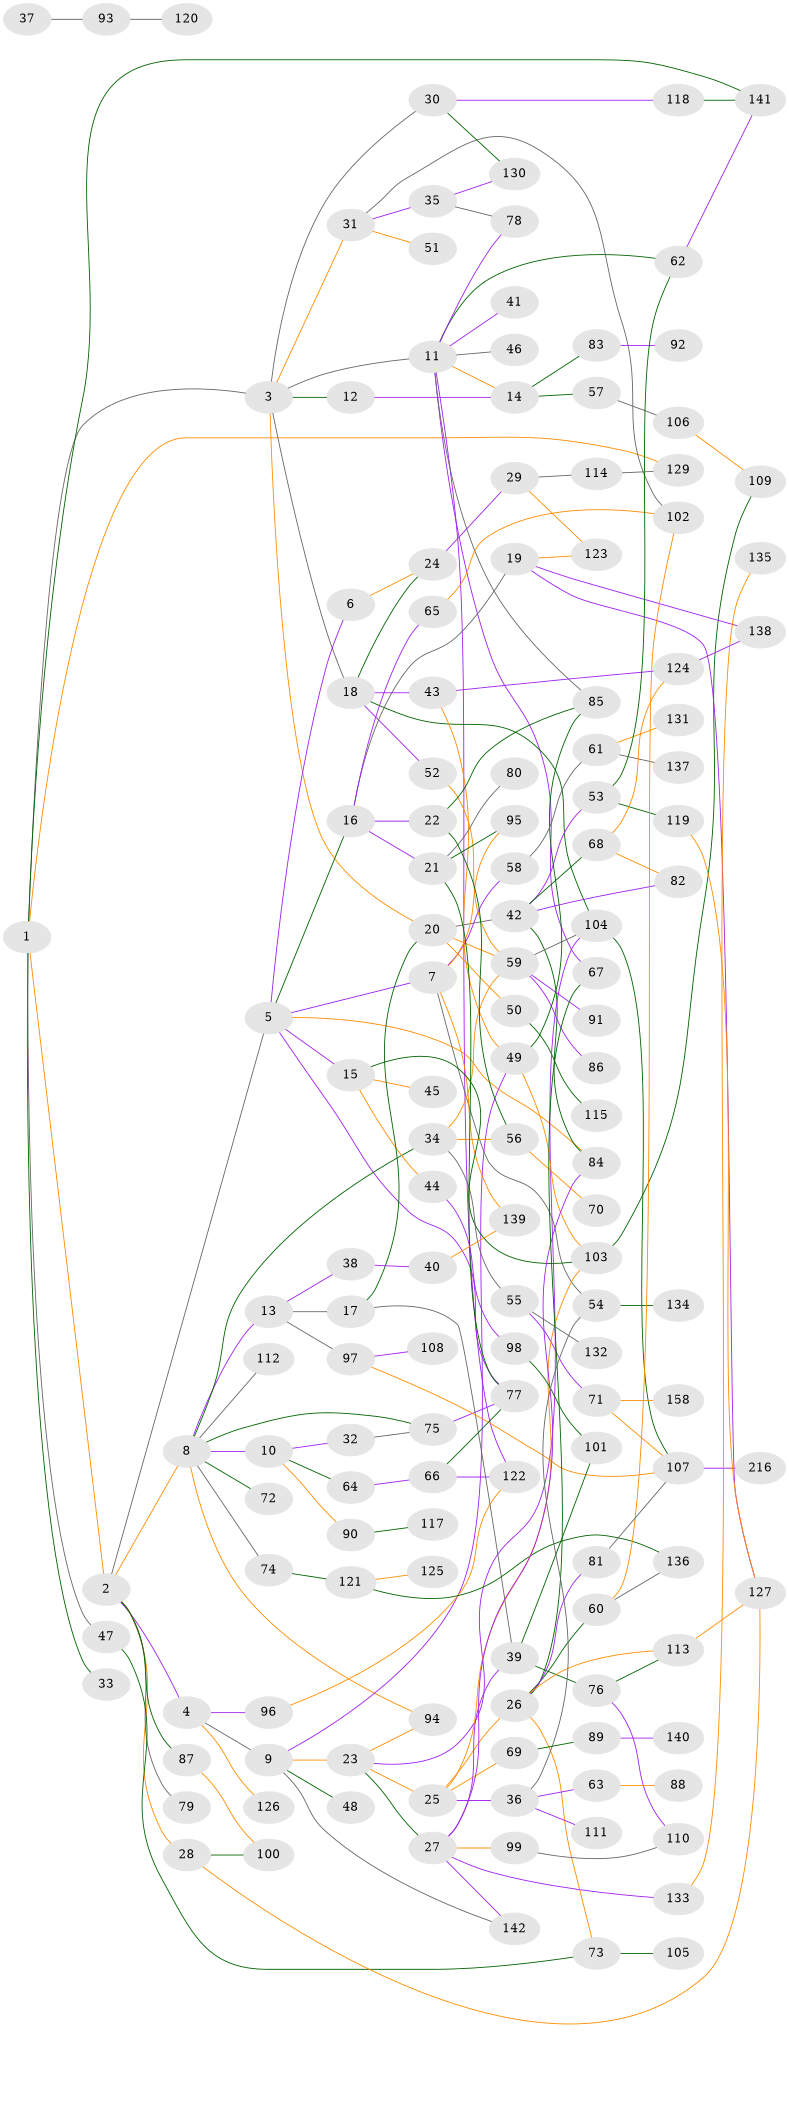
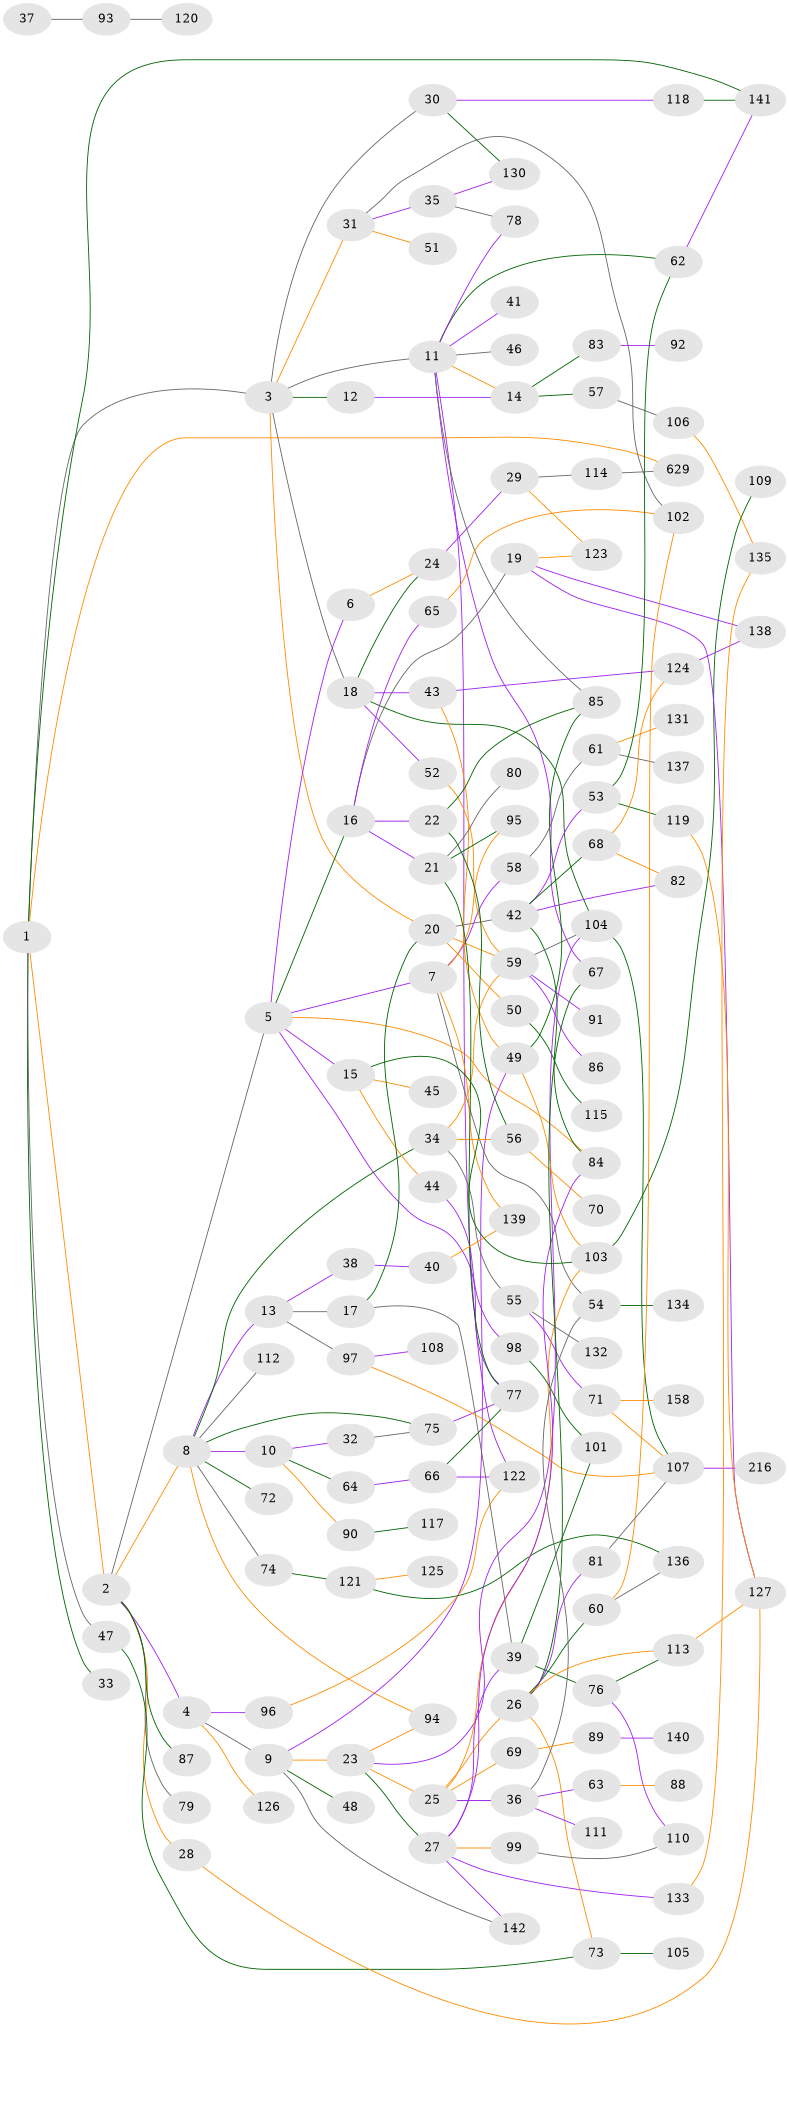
  graph {
    rankdir=LR
    node [color=gray90 style=filled]
    edge [color=purple]
    1
    2
    3
    33
    47
-   129
+   129 [label=629]
    141
    4
    5
    8
    28
    79
    87
    11
    12
    18
    20
    30
    31
    73
    9
    96
    126
    6
    7
    15
    16
    77
    84
    10
    13
    34
    72
    74
    75
    94
    112
    127
-   100
    14
    41
    46
    62
    67
    78
    122
    85
    24
    43
    52
    104
    42
    50
    59
    118
    130
    35
    51
    102
    23
    48
    49
    142
    54
    58
    95
    139
    44
    45
    103
    19
    21
    22
    65
    29
    134
    61
    32
    64
    90
    17
    38
    97
    56
    55
    121
    25
    27
    66
    117
    57
    83
    39
    40
    107
    108
    106
    92
    98
    109
    123
    138
    80
    76
    101
    124
    53
    68
    82
    115
    86
    91
    70
    26
    36
    69
    99
    133
    114
    60
    81
    113
    63
    111
    89
    136
    105
    110
    135
    37
    93
    71
    132
    88
    120
    119
    n137 [label=158]
    131
    137
    140
    n141 [label=216]
    125
    1 -- 2 [color=darkorange]
    1 -- 3 [color=gray40]
    1 -- 33 [color=darkgreen]
    1 -- 47 [color=gray40]
    1 -- 129 [color=darkorange]
    1 -- 141 [color=darkgreen]
    2 -- 4
    2 -- 5 [color=gray40]
    2 -- 8 [color=darkorange]
    2 -- 28 [color=darkorange]
    2 -- 79 [color=gray40]
    2 -- 87 [color=darkgreen]
    3 -- 11 [color=gray40]
    3 -- 12 [color=darkgreen]
    3 -- 18 [color=gray40]
    3 -- 20 [color=darkorange]
    3 -- 30 [color=gray40]
    3 -- 31 [color=darkorange]
    47 -- 73 [color=darkgreen]
    4 -- 9 [color=gray40]
    4 -- 96
    4 -- 126 [color=darkorange]
    5 -- 6
    5 -- 7
    5 -- 15
    5 -- 16 [color=darkgreen]
    5 -- 77
    5 -- 84 [color=darkorange]
    8 -- 10
    8 -- 13
    8 -- 34 [color=darkgreen]
    8 -- 72 [color=darkgreen]
    8 -- 74 [color=gray40]
    8 -- 75 [color=darkgreen]
    8 -- 94 [color=darkorange]
    8 -- 112 [color=gray40]
    28 -- 127 [color=darkorange]
-   28 -- 100 [color=darkgreen]
-   87 -- 100 [color=darkorange]
    11 -- 14 [color=darkorange]
    11 -- 41
    11 -- 46 [color=gray40]
    11 -- 62 [color=darkgreen]
    11 -- 67
    11 -- 78
    11 -- 122
    11 -- 85 [color=gray40]
    12 -- 14
    18 -- 24 [color=darkgreen]
    18 -- 43
    18 -- 52
    18 -- 104 [color=darkgreen]
    20 -- 42 [color=gray40]
    20 -- 50 [color=darkorange]
    20 -- 59 [color=darkorange]
    30 -- 118
    30 -- 130 [color=darkgreen]
    31 -- 35
    31 -- 51 [color=darkorange]
    31 -- 102 [color=gray40]
    73 -- 105 [color=darkgreen]
    9 -- 23 [color=darkorange]
    9 -- 48 [color=darkgreen]
    9 -- 49
    9 -- 142 [color=gray40]
    96 -- 122 [color=darkorange]
    6 -- 24 [color=darkorange]
    7 -- 54 [color=gray40]
    7 -- 58
    7 -- 95 [color=darkorange]
    7 -- 139 [color=darkorange]
    15 -- 44 [color=darkorange]
    15 -- 45 [color=darkorange]
    15 -- 103 [color=darkgreen]
    16 -- 19 [color=gray40]
    16 -- 21
    16 -- 22
    16 -- 65
    10 -- 32
    10 -- 64 [color=darkgreen]
    10 -- 90 [color=darkorange]
    13 -- 17 [color=gray40]
    13 -- 38
    13 -- 97 [color=gray40]
    34 -- 59 [color=darkorange]
    34 -- 56 [color=darkorange]
    34 -- 55 [color=gray40]
    74 -- 121 [color=darkgreen]
    75 -- 77
    14 -- 57 [color=darkgreen]
    14 -- 83 [color=darkgreen]
    62 -- 141
    24 -- 29
    43 -- 49 [color=darkorange]
    43 -- 124
    52 -- 59 [color=darkorange]
    104 -- 107 [color=darkgreen]
    42 -- 84 [color=darkgreen]
    42 -- 53
    42 -- 68 [color=darkgreen]
    42 -- 82
    50 -- 115 [color=darkgreen]
    59 -- 104 [color=gray40]
    59 -- 86
    59 -- 91
    118 -- 141 [color=darkgreen]
    35 -- 78 [color=gray40]
    35 -- 130
    23 -- 94 [color=darkorange]
    23 -- 104
    23 -- 25 [color=darkorange]
    23 -- 27 [color=darkgreen]
    49 -- 85 [color=darkgreen]
    49 -- 103 [color=darkorange]
    54 -- 134 [color=darkgreen]
    58 -- 61 [color=gray40]
    44 -- 98
    103 -- 109 [color=darkgreen]
    19 -- 127
    19 -- 123 [color=darkorange]
    19 -- 138
    21 -- 77 [color=darkgreen]
    21 -- 95 [color=darkgreen]
    21 -- 80 [color=gray40]
    22 -- 85 [color=darkgreen]
    22 -- 56 [color=darkgreen]
    65 -- 102 [color=darkorange]
    29 -- 123 [color=darkorange]
    29 -- 114 [color=gray40]
    61 -- 131 [color=darkorange]
    61 -- 137 [color=gray40]
    32 -- 75 [color=gray40]
    64 -- 66
    90 -- 117 [color=darkgreen]
    17 -- 20 [color=darkgreen]
    17 -- 39 [color=gray40]
    38 -- 40
    97 -- 107 [color=darkorange]
    97 -- 108
    56 -- 70 [color=darkorange]
    55 -- 71
    55 -- 132 [color=gray40]
    121 -- 136 [color=darkgreen]
    121 -- 125 [color=darkorange]
    25 -- 103 [color=darkorange]
    25 -- 26 [color=darkorange]
    25 -- 36
    25 -- 69 [color=darkorange]
    27 -- 84
    27 -- 142
    27 -- 39
    27 -- 99 [color=darkorange]
    27 -- 133
    66 -- 77 [color=darkgreen]
    66 -- 122
    57 -- 106 [color=gray40]
    83 -- 92
    39 -- 76 [color=darkgreen]
    39 -- 101 [color=darkgreen]
    40 -- 139 [color=darkorange]
    107 -- n141
-   106 -- 109 [color=darkorange]
+   106 -- 135 [color=darkorange]
    98 -- 101 [color=darkgreen]
    76 -- 113 [color=darkgreen]
    76 -- 110
    124 -- 138
    53 -- 62 [color=darkgreen]
    53 -- 119 [color=darkgreen]
    68 -- 124 [color=darkorange]
    68 -- 82 [color=darkorange]
    26 -- 73 [color=darkorange]
    26 -- 67 [color=darkgreen]
    26 -- 60 [color=darkgreen]
    26 -- 81
    26 -- 113 [color=darkorange]
    36 -- 54 [color=gray40]
    36 -- 63
    36 -- 111
-   69 -- 89 [color=darkgreen]
+   69 -- 89 [color=darkorange]
    99 -- 110 [color=gray40]
    133 -- 135 [color=darkorange]
    114 -- 129 [color=gray40]
    60 -- 102 [color=darkorange]
    60 -- 136 [color=gray40]
    81 -- 107 [color=gray40]
    113 -- 127 [color=darkorange]
    63 -- 88 [color=darkorange]
    89 -- 140
    37 -- 93 [color=gray40]
    93 -- 120 [color=gray40]
    71 -- 107 [color=darkorange]
    71 -- n137 [color=darkorange]
    119 -- 127 [color=darkorange]
  }
